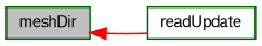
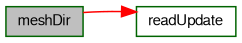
  digraph {
    rankdir=LR
    node [color=darkgreen fontname=FreeSans fontsize=10 shape=record]
    n1 [fillcolor=grey75 fontcolor=black height=0.2 label=meshDir style=filled width=0.4]
    n2 [height=0.2 label=readUpdate width=0.4]
-   n1 -> n2 [color=red dir=back fontname=FreeSans fontsize=10 labelfontname=FreeSans labelfontsize=10 style=solid]
+   n2 -> n1 [color=red dir=back fontname=FreeSans fontsize=10 labelfontname=FreeSans labelfontsize=10 style=solid]
  }
